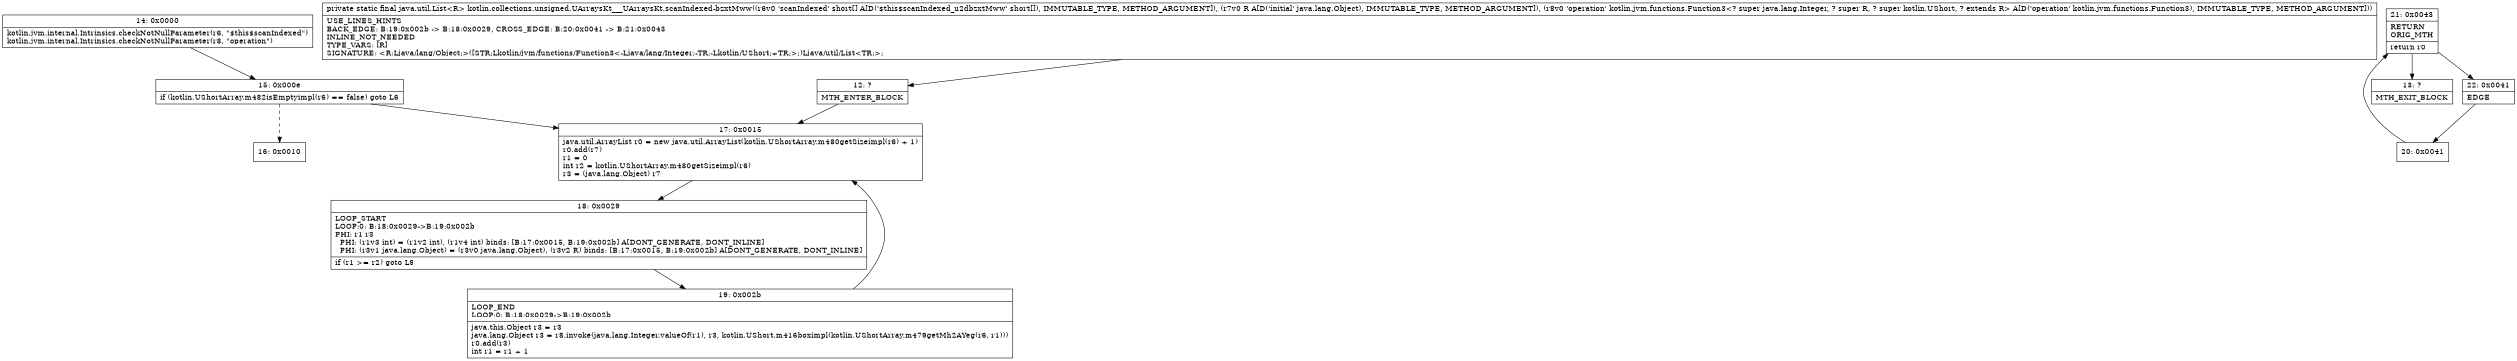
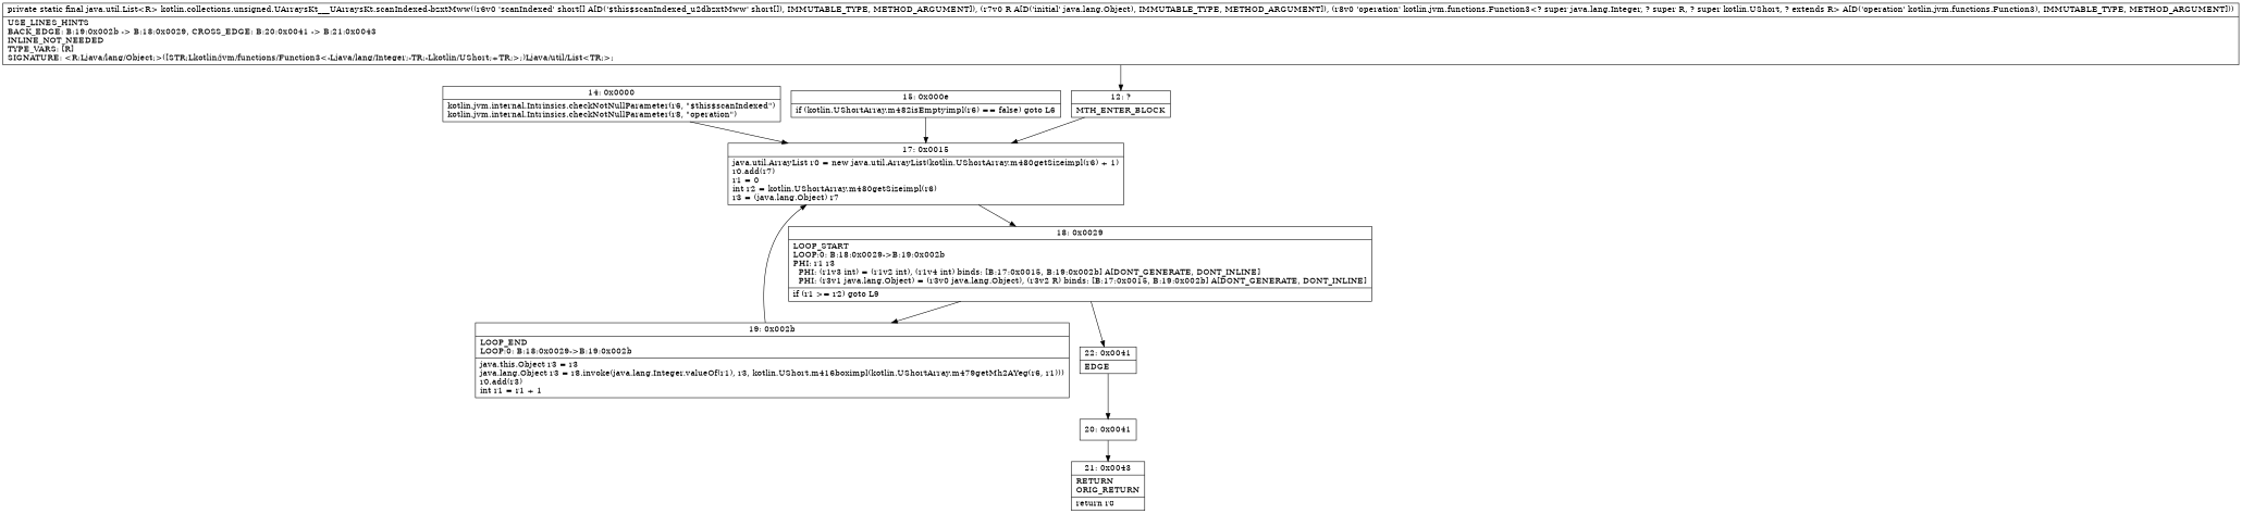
  digraph {
    node [shape=record]
    n1 [label="{12\:\ ?|MTH_ENTER_BLOCK\l}"]
    n2 [label="{17\:\ 0x0015|java.util.ArrayList r0 = new java.util.ArrayList(kotlin.UShortArray.m480getSizeimpl(r6) + 1)\lr0.add(r7)\lr1 = 0\lint r2 = kotlin.UShortArray.m480getSizeimpl(r6)\lr3 = (java.lang.Object) r7\l}"]
    n3 [label="{14\:\ 0x0000|kotlin.jvm.internal.Intrinsics.checkNotNullParameter(r6, \"$this$scanIndexed\")\lkotlin.jvm.internal.Intrinsics.checkNotNullParameter(r8, \"operation\")\l}"]
    n4 [label="{15\:\ 0x000e|if (kotlin.UShortArray.m482isEmptyimpl(r6) == false) goto L6\l}"]
-   n5 [label="{16\:\ 0x0010}"]
    n6 [label="{18\:\ 0x0029|LOOP_START\lLOOP:0: B:18:0x0029\-\>B:19:0x002b\lPHI: r1 r3 \l  PHI: (r1v3 int) = (r1v2 int), (r1v4 int) binds: [B:17:0x0015, B:19:0x002b] A[DONT_GENERATE, DONT_INLINE]\l  PHI: (r3v1 java.lang.Object) = (r3v0 java.lang.Object), (r3v2 R) binds: [B:17:0x0015, B:19:0x002b] A[DONT_GENERATE, DONT_INLINE]\l|if (r1 \>= r2) goto L9\l}"]
-   n7 [label="{13\:\ ?|MTH_EXIT_BLOCK\l}"]
    n8 [label="{19\:\ 0x002b|LOOP_END\lLOOP:0: B:18:0x0029\-\>B:19:0x002b\l|java.this.Object r3 = r3\ljava.lang.Object r3 = r8.invoke(java.lang.Integer.valueOf(r1), r3, kotlin.UShort.m416boximpl(kotlin.UShortArray.m479getMh2AYeg(r6, r1)))\lr0.add(r3)\lint r1 = r1 + 1\l}"]
    n9 [label="{22\:\ 0x0041|EDGE\l}"]
    n10 [label="{20\:\ 0x0041}"]
-   n11 [label="{21\:\ 0x0043|RETURN\lORIG_MTH\l|return r0\l}"]
+   n11 [label="{21\:\ 0x0043|RETURN\lORIG_RETURN\l|return r0\l}"]
    n12 [label="{private static final java.util.List\<R\> kotlin.collections.unsigned.UArraysKt___UArraysKt.scanIndexed\-bzxtMww((r6v0 'scanIndexed' short[] A[D('$this$scanIndexed_u2dbzxtMww' short[]), IMMUTABLE_TYPE, METHOD_ARGUMENT]), (r7v0 R A[D('initial' java.lang.Object), IMMUTABLE_TYPE, METHOD_ARGUMENT]), (r8v0 'operation' kotlin.jvm.functions.Function3\<? super java.lang.Integer, ? super R, ? super kotlin.UShort, ? extends R\> A[D('operation' kotlin.jvm.functions.Function3), IMMUTABLE_TYPE, METHOD_ARGUMENT]))  | USE_LINES_HINTS\lBACK_EDGE: B:19:0x002b \-\> B:18:0x0029, CROSS_EDGE: B:20:0x0041 \-\> B:21:0x0043\lINLINE_NOT_NEEDED\lTYPE_VARS: [R]\lSIGNATURE: \<R:Ljava\/lang\/Object;\>([STR;Lkotlin\/jvm\/functions\/Function3\<\-Ljava\/lang\/Integer;\-TR;\-Lkotlin\/UShort;+TR;\>;)Ljava\/util\/List\<TR;\>;\l}"]
    n1 -> n2
    n2 -> n6
-   n3 -> n4
+   n3 -> n2
    n4 -> n2
-   n4 -> n5 [style=dashed]
    n6 -> n8 [style=solid]
-   n11 -> n9
+   n6 -> n9
    n8 -> n2
    n9 -> n10
    n10 -> n11
-   n11 -> n7
    n12 -> n1
  }
